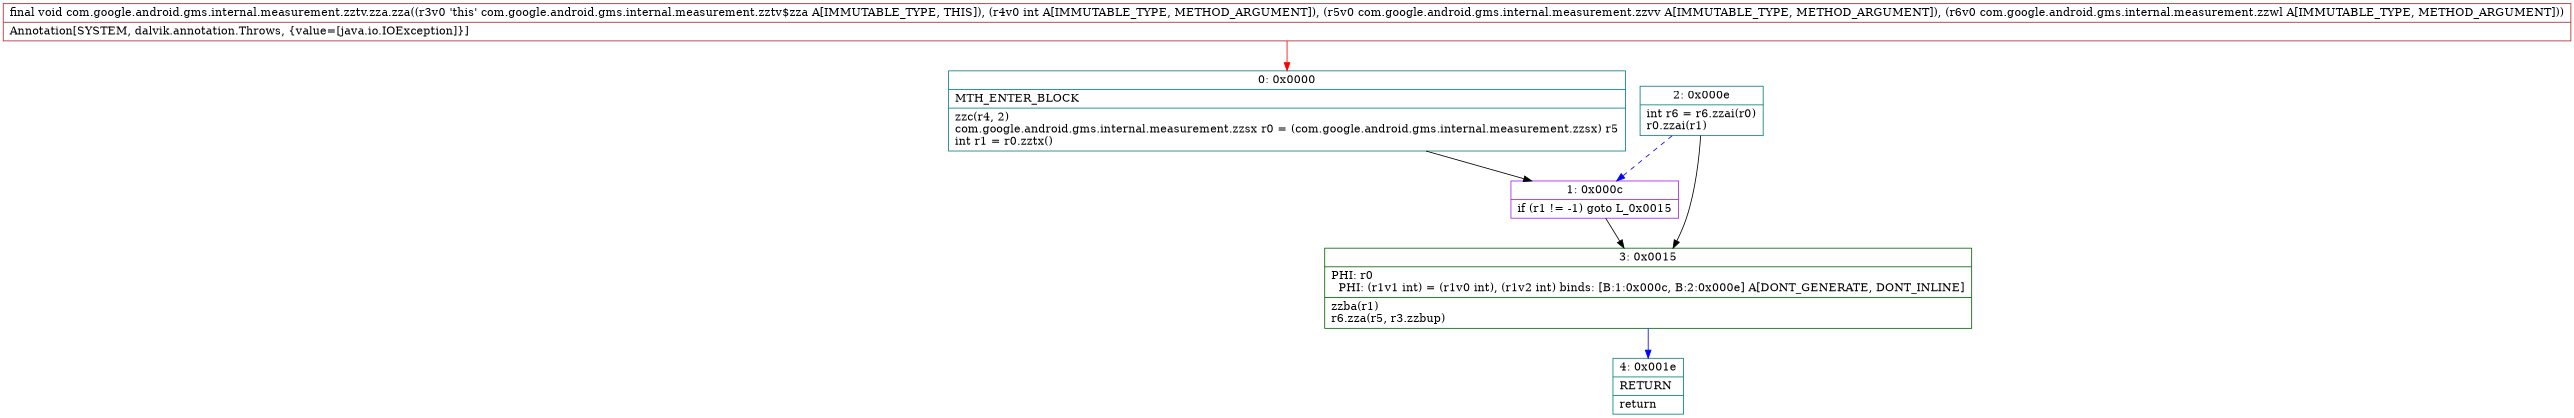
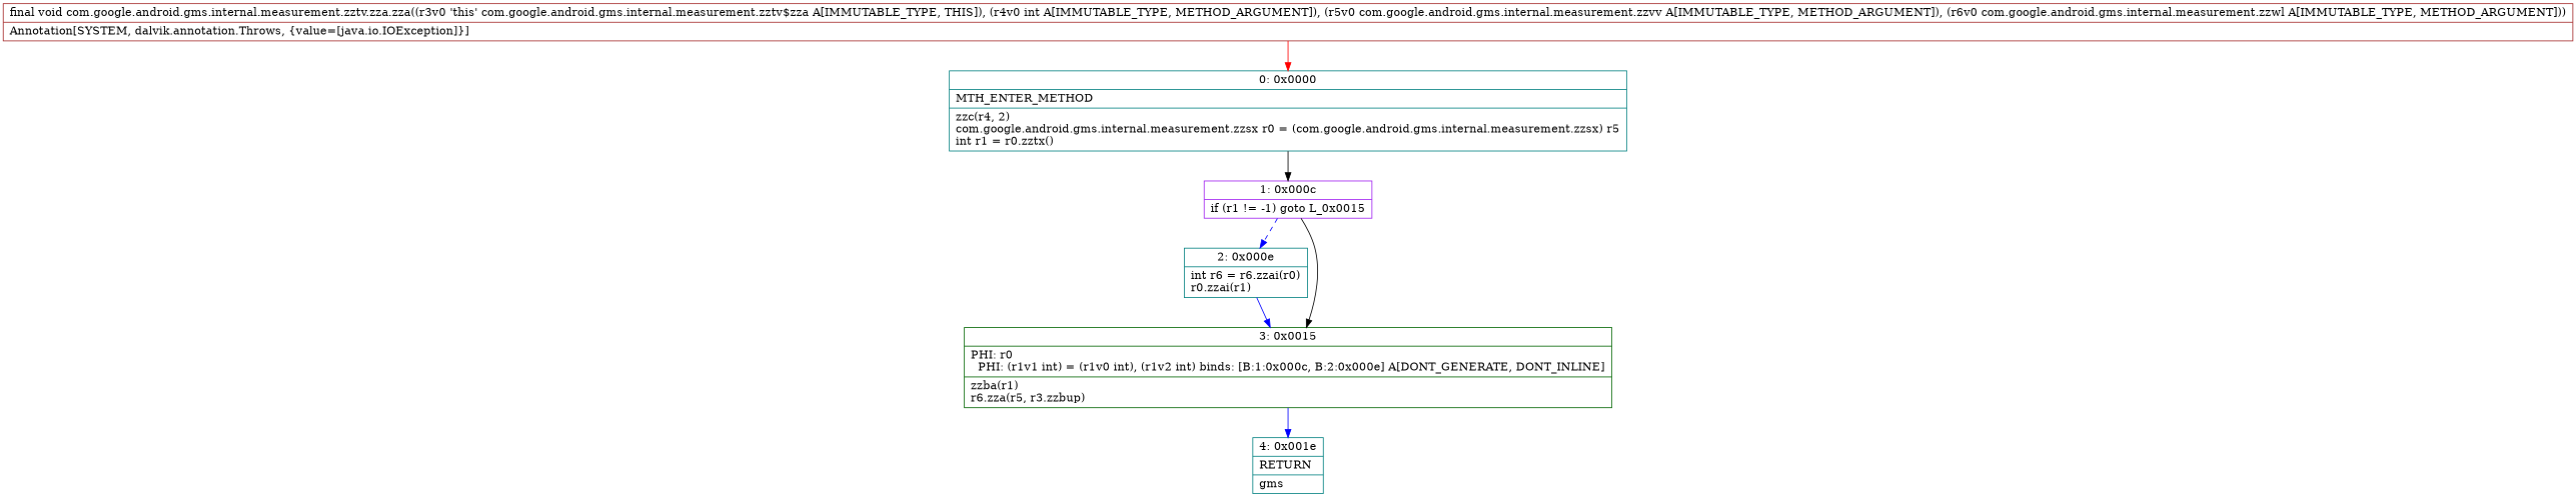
  digraph {
    node [color=teal shape=record]
    edge [color=blue]
-   n1 [label="{0\:\ 0x0000|MTH_ENTER_BLOCK\l|zzc(r4, 2)\lcom.google.android.gms.internal.measurement.zzsx r0 = (com.google.android.gms.internal.measurement.zzsx) r5\lint r1 = r0.zztx()\l}"]
+   n1 [label="{0\:\ 0x0000|MTH_ENTER_METHOD\l|zzc(r4, 2)\lcom.google.android.gms.internal.measurement.zzsx r0 = (com.google.android.gms.internal.measurement.zzsx) r5\lint r1 = r0.zztx()\l}"]
    n2 [color=purple label="{1\:\ 0x000c|if (r1 != \-1) goto L_0x0015\l}"]
    n3 [label="{2\:\ 0x000e|int r6 = r6.zzai(r0)\lr0.zzai(r1)\l}"]
    n4 [color=darkgreen label="{3\:\ 0x0015|PHI: r0 \l  PHI: (r1v1 int) = (r1v0 int), (r1v2 int) binds: [B:1:0x000c, B:2:0x000e] A[DONT_GENERATE, DONT_INLINE]\l|zzba(r1)\lr6.zza(r5, r3.zzbup)\l}"]
-   n5 [label="{4\:\ 0x001e|RETURN\l|return\l}"]
+   n5 [label="{4\:\ 0x001e|RETURN\l|gms\l}"]
    n6 [color=brown label="{final void com.google.android.gms.internal.measurement.zztv.zza.zza((r3v0 'this' com.google.android.gms.internal.measurement.zztv$zza A[IMMUTABLE_TYPE, THIS]), (r4v0 int A[IMMUTABLE_TYPE, METHOD_ARGUMENT]), (r5v0 com.google.android.gms.internal.measurement.zzvv A[IMMUTABLE_TYPE, METHOD_ARGUMENT]), (r6v0 com.google.android.gms.internal.measurement.zzwl A[IMMUTABLE_TYPE, METHOD_ARGUMENT]))  | Annotation[SYSTEM, dalvik.annotation.Throws, \{value=[java.io.IOException]\}]\l}"]
    n1 -> n2 [color=black]
-   n3 -> n2 [style=dashed]
+   n2 -> n3 [style=dashed]
    n2 -> n4 [color=black]
-   n3 -> n4 [color=black]
+   n3 -> n4
    n4 -> n5
    n6 -> n1 [color=red]
  }
